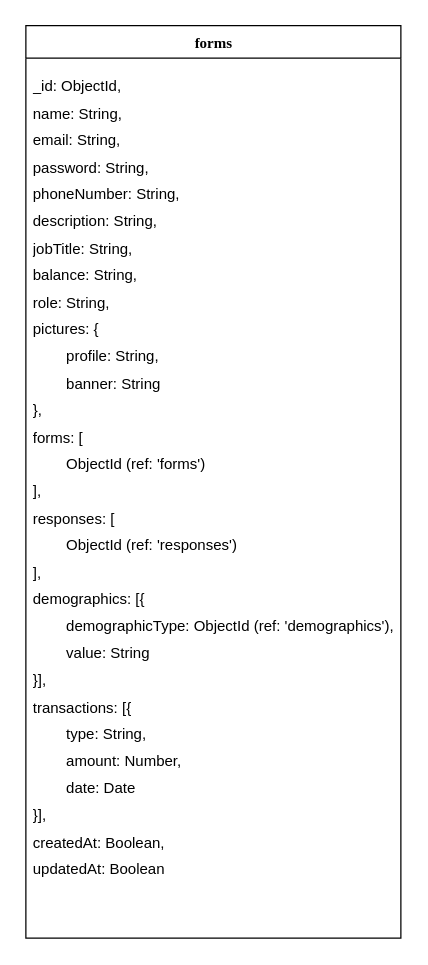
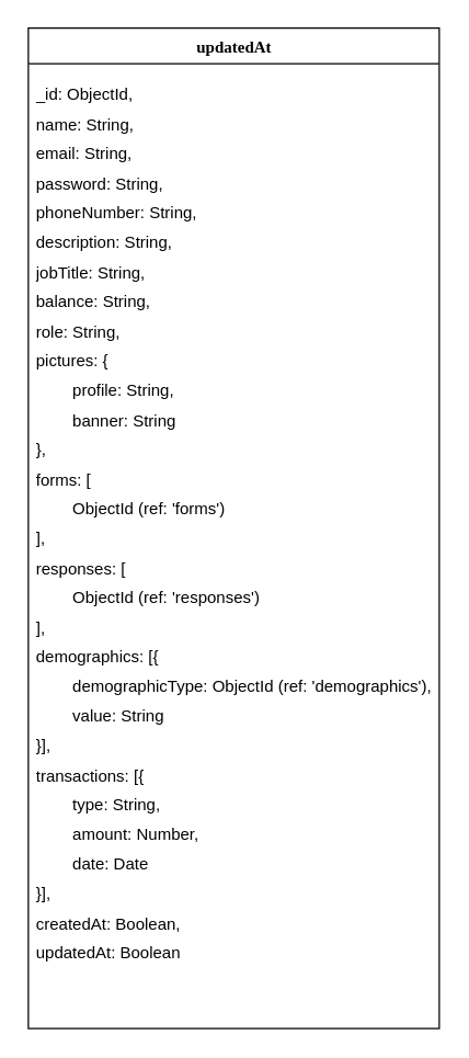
  <mxCell id="0" />
  <mxCell id="1" parent="0" />
- <mxCell id="2" value="forms" style="swimlane;html=1;fontStyle=1;align=center;verticalAlign=top;childLayout=stackLayout;horizontal=1;startSize=26;horizontalStack=0;resizeParent=1;resizeLast=0;collapsible=1;marginBottom=0;swimlaneFillColor=#ffffff;rounded=0;shadow=0;comic=0;labelBackgroundColor=none;strokeWidth=1;fillColor=none;fontFamily=Verdana;fontSize=12" parent="1" vertex="1"><mxGeometry x="20" y="20" width="300" height="730" as="geometry" /></mxCell>
+ <mxCell id="2" value="updatedAt" style="swimlane;html=1;fontStyle=1;align=center;verticalAlign=top;childLayout=stackLayout;horizontal=1;startSize=26;horizontalStack=0;resizeParent=1;resizeLast=0;collapsible=1;marginBottom=0;swimlaneFillColor=#ffffff;rounded=0;shadow=0;comic=0;labelBackgroundColor=none;strokeWidth=1;fillColor=none;fontFamily=Verdana;fontSize=12" parent="1" vertex="1"><mxGeometry x="20" y="20" width="300" height="730" as="geometry" /></mxCell>
  <mxCell id="3" value="&lt;p style=&quot;line-height: 0.8&quot;&gt;_id: ObjectId,&lt;/p&gt;&lt;p style=&quot;line-height: 0.8&quot;&gt;&lt;span style=&quot;background-color: initial;&quot;&gt;name: String,&lt;/span&gt;&lt;/p&gt;&lt;p style=&quot;line-height: 0.8&quot;&gt;&lt;span style=&quot;background-color: initial;&quot;&gt;email: String,&lt;/span&gt;&lt;/p&gt;&lt;p style=&quot;line-height: 0.8&quot;&gt;&lt;span style=&quot;background-color: initial;&quot;&gt;password: String,&lt;/span&gt;&lt;/p&gt;&lt;p style=&quot;line-height: 0.8&quot;&gt;&lt;span style=&quot;background-color: initial;&quot;&gt;phoneNumber: String,&lt;/span&gt;&lt;/p&gt;&lt;p style=&quot;line-height: 0.8&quot;&gt;&lt;span style=&quot;background-color: initial;&quot;&gt;description: String,&lt;/span&gt;&lt;/p&gt;&lt;p style=&quot;line-height: 0.8&quot;&gt;&lt;span style=&quot;background-color: initial;&quot;&gt;jobTitle: String,&lt;/span&gt;&lt;/p&gt;&lt;p style=&quot;line-height: 0.8&quot;&gt;&lt;span style=&quot;background-color: initial;&quot;&gt;balance: String,&lt;/span&gt;&lt;/p&gt;&lt;p style=&quot;line-height: 0.8&quot;&gt;&lt;span style=&quot;background-color: initial;&quot;&gt;role: String,&lt;/span&gt;&lt;/p&gt;&lt;p style=&quot;line-height: 0.8&quot;&gt;pictures: {&lt;/p&gt;&lt;p style=&quot;line-height: 0.8&quot;&gt;&lt;span style=&quot;white-space: pre;&quot;&gt;&#09;&lt;/span&gt;profile: String,&lt;br&gt;&lt;/p&gt;&lt;p style=&quot;line-height: 0.8&quot;&gt;&lt;span style=&quot;white-space: pre;&quot;&gt;&#09;&lt;/span&gt;banner: String&lt;br&gt;&lt;/p&gt;&lt;p style=&quot;line-height: 0.8&quot;&gt;},&lt;/p&gt;&lt;p style=&quot;line-height: 0.8&quot;&gt;forms: [&lt;/p&gt;&lt;p style=&quot;line-height: 0.8&quot;&gt;&lt;span style=&quot;white-space: pre;&quot;&gt;&#09;&lt;/span&gt;ObjectId (ref: 'forms')&lt;/p&gt;&lt;p style=&quot;line-height: 0.8&quot;&gt;],&lt;/p&gt;&lt;p style=&quot;line-height: 0.8&quot;&gt;responses: [&lt;/p&gt;&lt;p style=&quot;line-height: 0.8&quot;&gt;&lt;span style=&quot;white-space: pre;&quot;&gt;&#09;&lt;/span&gt;ObjectId (ref: 'responses')&lt;/p&gt;&lt;p style=&quot;line-height: 0.8&quot;&gt;],&lt;/p&gt;&lt;p style=&quot;line-height: 0.8&quot;&gt;&lt;span style=&quot;background-color: initial;&quot;&gt;demographics: [{&lt;/span&gt;&lt;/p&gt;&lt;p style=&quot;line-height: 0.8&quot;&gt;&lt;span style=&quot;white-space: pre;&quot;&gt;&#09;&lt;/span&gt;demographicType: ObjectId (ref: 'demographics'),&lt;br&gt;&lt;/p&gt;&lt;p style=&quot;line-height: 0.8&quot;&gt;&lt;span style=&quot;white-space: pre;&quot;&gt;&#09;&lt;/span&gt;value: String&lt;br&gt;&lt;/p&gt;&lt;p style=&quot;line-height: 0.8&quot;&gt;}],&lt;/p&gt;&lt;p style=&quot;line-height: 0.8&quot;&gt;transactions: [{&lt;/p&gt;&lt;p style=&quot;line-height: 0.8&quot;&gt;&lt;span style=&quot;white-space: pre;&quot;&gt;&#09;&lt;/span&gt;type: String,&lt;br&gt;&lt;/p&gt;&lt;p style=&quot;line-height: 0.8&quot;&gt;&lt;span style=&quot;white-space: pre;&quot;&gt;&#09;&lt;/span&gt;amount: Number,&lt;br&gt;&lt;/p&gt;&lt;p style=&quot;line-height: 0.8&quot;&gt;&lt;span style=&quot;white-space: pre;&quot;&gt;&#09;&lt;/span&gt;date: Date&lt;br&gt;&lt;/p&gt;&lt;p style=&quot;line-height: 0.8&quot;&gt;}],&lt;/p&gt;&lt;p style=&quot;line-height: 0.8&quot;&gt;&lt;span style=&quot;background-color: initial;&quot;&gt;createdAt: Boolean,&lt;/span&gt;&lt;/p&gt;&lt;p style=&quot;line-height: 0.8&quot;&gt;updatedAt: Boolean&lt;/p&gt;" style="text;html=1;strokeColor=none;fillColor=none;align=left;verticalAlign=top;spacingLeft=4;spacingRight=4;whiteSpace=wrap;overflow=hidden;rotatable=0;points=[[0,0.5],[1,0.5]];portConstraint=eastwest;" parent="2" vertex="1"><mxGeometry y="26" width="300" height="704" as="geometry" /></mxCell>
